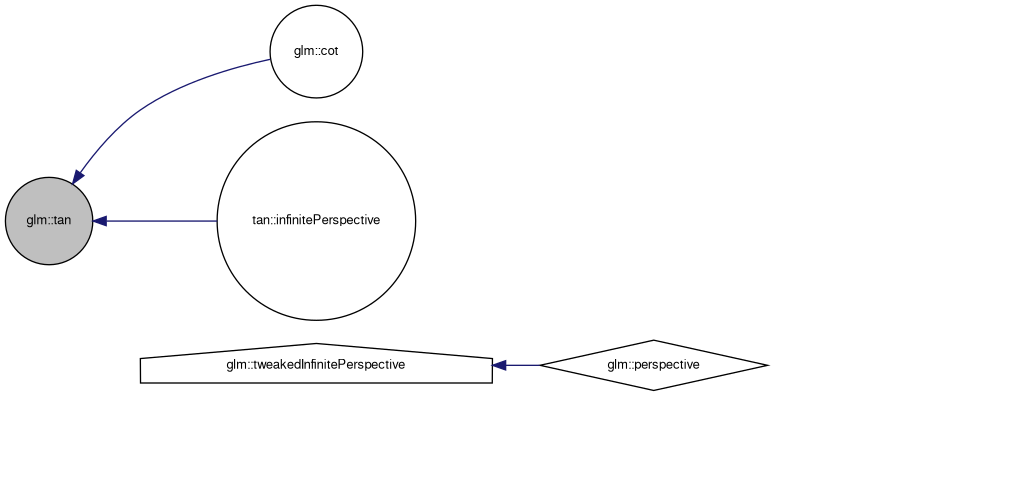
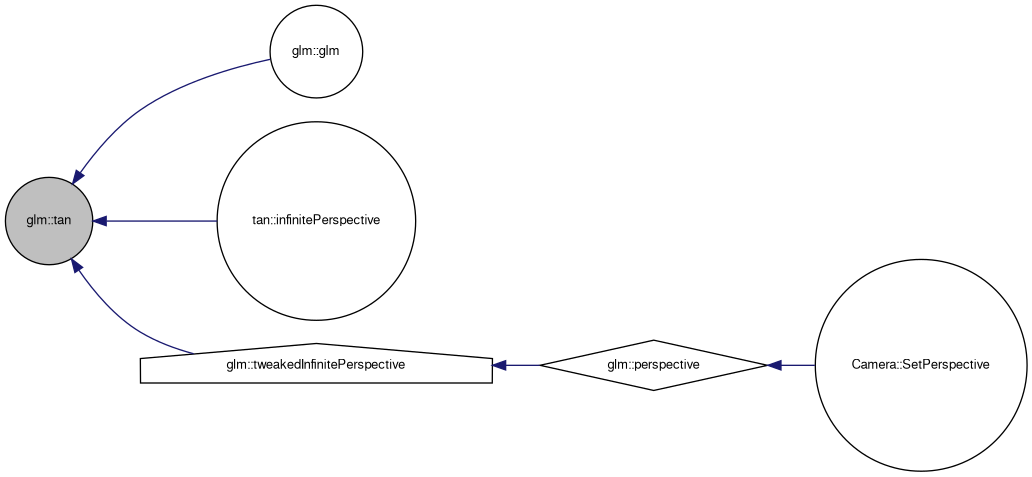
  digraph {
    rankdir=LR
    node [color=black fontname=FreeSans fontsize=10 shape=circle]
    edge [color=midnightblue dir=back fontname=FreeSans fontsize=10 labelfontname=FreeSans labelfontsize=10 style=solid]
    n1 [fillcolor=grey75 fontcolor=black height=0.2 label="glm::tan" style=filled width=0.4]
-   n2 [height=0.2 label="glm::cot" width=0.4]
+   n2 [height=0.2 label="glm::glm" width=0.4]
    n3 [height=0.2 label="tan::infinitePerspective" width=0.4]
    n4 [height=0.2 label="glm::tweakedInfinitePerspective" shape=house width=0.4]
    n5 [height=0.2 label="glm::perspective" shape=diamond width=0.4]
+   n6 [height=0.2 label="Camera::SetPerspective" width=0.4]
    n1 -> n2
    n1 -> n3
+   n1 -> n4
    n4 -> n5
+   n5 -> n6
  }
